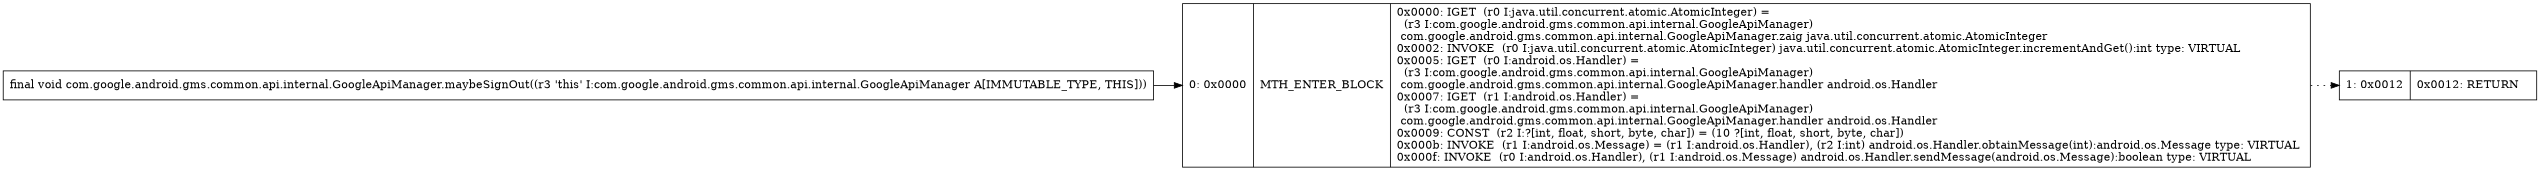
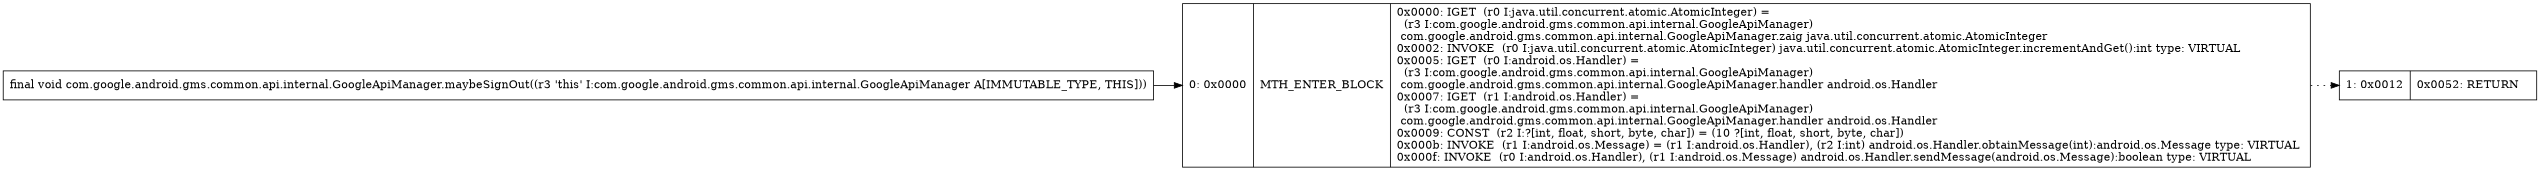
  digraph {
    rankdir=LR
    node [shape=record]
    n1 [label="{0\:\ 0x0000|MTH_ENTER_BLOCK\l|0x0000: IGET  (r0 I:java.util.concurrent.atomic.AtomicInteger) = \l  (r3 I:com.google.android.gms.common.api.internal.GoogleApiManager)\l com.google.android.gms.common.api.internal.GoogleApiManager.zaig java.util.concurrent.atomic.AtomicInteger \l0x0002: INVOKE  (r0 I:java.util.concurrent.atomic.AtomicInteger) java.util.concurrent.atomic.AtomicInteger.incrementAndGet():int type: VIRTUAL \l0x0005: IGET  (r0 I:android.os.Handler) = \l  (r3 I:com.google.android.gms.common.api.internal.GoogleApiManager)\l com.google.android.gms.common.api.internal.GoogleApiManager.handler android.os.Handler \l0x0007: IGET  (r1 I:android.os.Handler) = \l  (r3 I:com.google.android.gms.common.api.internal.GoogleApiManager)\l com.google.android.gms.common.api.internal.GoogleApiManager.handler android.os.Handler \l0x0009: CONST  (r2 I:?[int, float, short, byte, char]) = (10 ?[int, float, short, byte, char]) \l0x000b: INVOKE  (r1 I:android.os.Message) = (r1 I:android.os.Handler), (r2 I:int) android.os.Handler.obtainMessage(int):android.os.Message type: VIRTUAL \l0x000f: INVOKE  (r0 I:android.os.Handler), (r1 I:android.os.Message) android.os.Handler.sendMessage(android.os.Message):boolean type: VIRTUAL \l}"]
-   n2 [label="{1\:\ 0x0012|0x0012: RETURN   \l}"]
+   n2 [label="{1\:\ 0x0012|0x0052: RETURN   \l}"]
    n3 [label="{final void com.google.android.gms.common.api.internal.GoogleApiManager.maybeSignOut((r3 'this' I:com.google.android.gms.common.api.internal.GoogleApiManager A[IMMUTABLE_TYPE, THIS])) }"]
    n1 -> n2 [style=dotted]
    n3 -> n1 [style=solid]
  }
